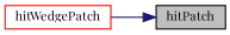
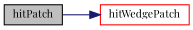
  digraph {
    rankdir=LR
    fontname="Playfair Display"
    node [fontname="Playfair Display" fontsize=10 shape=record]
    n1 [color=black fillcolor=grey75 fontcolor=black height=0.2 label=hitPatch style=filled width=0.4]
    n2 [color=red height=0.2 label=hitWedgePatch width=0.4]
-   n2 -> n1 [color=midnightblue fontname="Playfair Display" fontsize=10 labelfontname=Helvetica labelfontsize=10 style=solid]
+   n1 -> n2 [color=midnightblue fontname="Playfair Display" fontsize=10 labelfontname=Helvetica labelfontsize=10 style=solid]
  }
